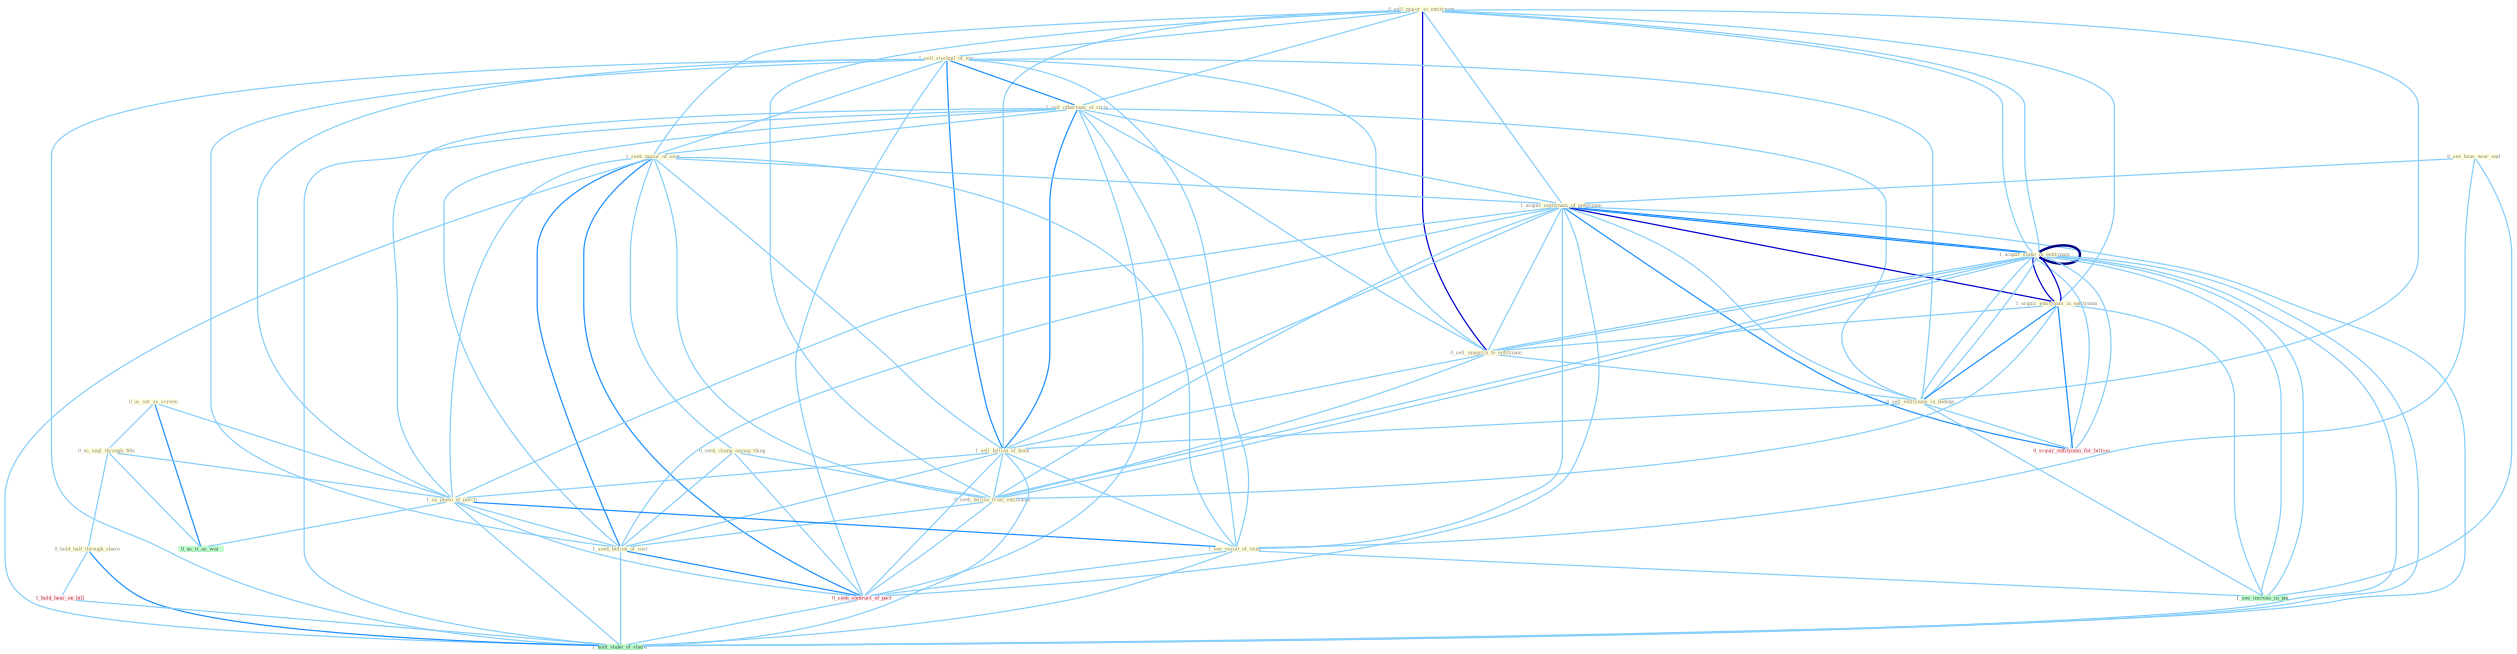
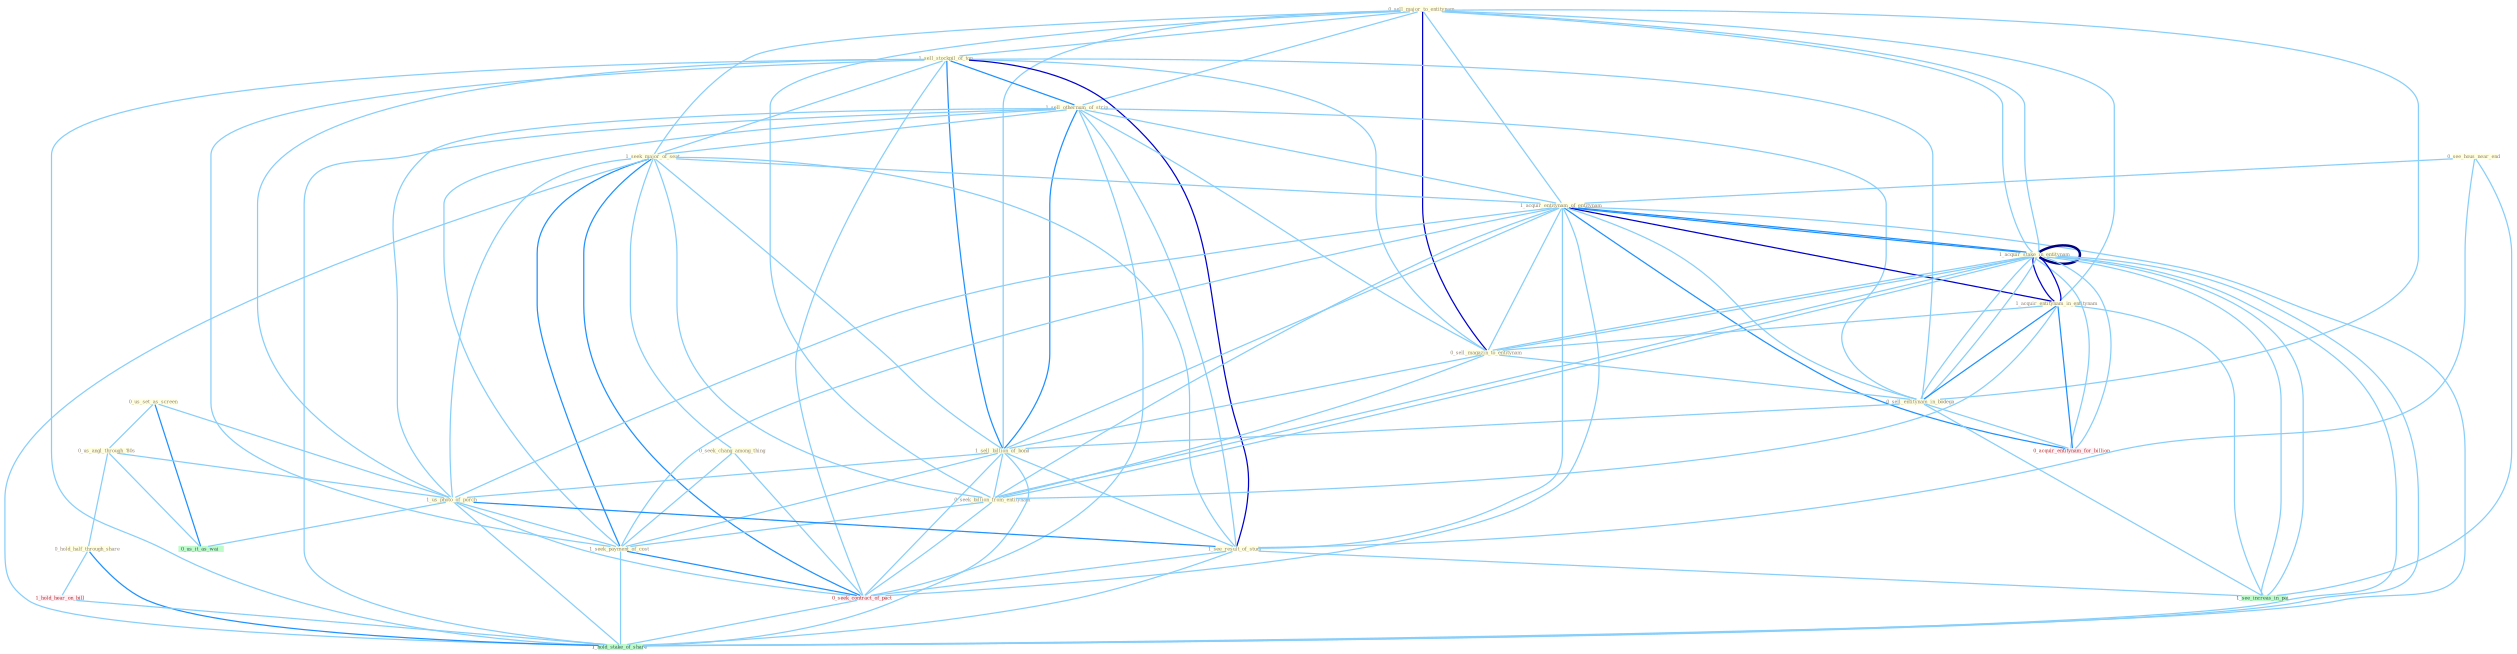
  graph {
    node [color="#ffffe0" fixedsize=true fontcolor="#8b7d6b" fontsize=4 shape=polygon style=filled]
    edge [color="#87cefa" w=1]
    "0_sell_major_to_entitynam " [height=.06 width=.5]
    "1_sell_stockpil_of_ton " [height=.06 width=.5]
    "1_sell_othernum_of_strip " [height=.06 width=.5]
    "1_seek_major_of_seat " [height=.06 width=.5]
    "1_acquir_entitynam_of_entitynam " [height=.06 width=.5]
    "1_acquir_stake_in_entitynam " [height=.06 width=.5]
    "0_seek_chang_among_thing " [height=.06 width=.5]
    "1_acquir_entitynam_in_entitynam " [height=.06 width=.5]
    "0_see_hous_near_end " [height=.06 width=.5]
    "0_us_set_as_screen " [height=.06 width=.5]
    "0_sell_magazin_to_entitynam " [height=.06 width=.5]
    "0_sell_entitynam_in_bodega " [height=.06 width=.5]
    "0_us_angl_through_'80s " [height=.06 width=.5]
    "1_sell_billion_of_bond " [height=.06 width=.5]
    "0_seek_billion_from_entitynam " [height=.06 width=.5]
    "1_us_photo_of_porch " [height=.06 width=.5]
-   "1_seek_payment_of_cost " [height=.06 width=.5 label="1_seek_billion_of_cost"]
+   "1_seek_payment_of_cost " [height=.06 width=.5]
    "1_see_result_of_studi " [height=.06 width=.5]
    "0_hold_half_through_share " [height=.06 width=.5]
    "0_seek_contract_of_pact " [color="#fff0f5" fontcolor="#b22222" height=.06 width=.5]
    "0_acquir_entitynam_for_billion " [color="#fff0f5" fontcolor="#b22222" height=.06 width=.5]
    "1_hold_hear_on_bill " [color="#fff0f5" fontcolor="#b22222" height=.06 width=.5]
    "1_hold_stake_of_share " [color="#BDFCC9" fontcolor="#2f4f4f" height=.06 width=.5]
    "1_see_increas_in_pai " [color="#BDFCC9" fontcolor="#2f4f4f" height=.06 width=.5]
    "0_us_it_as_wai " [color="#BDFCC9" fontcolor="#2f4f4f" height=.06 width=.5]
    subgraph sub_1 {
      "0_sell_major_to_entitynam "
      "1_sell_stockpil_of_ton "
      "1_sell_othernum_of_strip "
      "1_seek_major_of_seat "
      "1_acquir_entitynam_of_entitynam "
      "1_acquir_stake_in_entitynam "
      "0_seek_chang_among_thing "
      "1_acquir_entitynam_in_entitynam "
      "0_see_hous_near_end "
      "0_us_set_as_screen "
      "0_sell_magazin_to_entitynam "
      "0_sell_entitynam_in_bodega "
      "0_us_angl_through_'80s "
      "1_sell_billion_of_bond "
      "0_seek_billion_from_entitynam "
      "1_us_photo_of_porch "
      "1_seek_payment_of_cost "
      "1_see_result_of_studi "
      "0_hold_half_through_share "
    }
    subgraph sub_2 {
      "0_seek_contract_of_pact "
      "0_acquir_entitynam_for_billion "
      "1_hold_hear_on_bill "
    }
    "0_sell_major_to_entitynam " -- "1_sell_stockpil_of_ton "
    "0_sell_major_to_entitynam " -- "1_sell_othernum_of_strip "
    "0_sell_major_to_entitynam " -- "1_seek_major_of_seat "
    "0_sell_major_to_entitynam " -- "1_acquir_entitynam_of_entitynam "
    "0_sell_major_to_entitynam " -- "1_acquir_stake_in_entitynam "
    "0_sell_major_to_entitynam " -- "1_acquir_stake_in_entitynam "
    "0_sell_major_to_entitynam " -- "1_acquir_entitynam_in_entitynam "
    "0_sell_major_to_entitynam " -- "0_sell_magazin_to_entitynam " [color="#0000cd" w=3]
    "0_sell_major_to_entitynam " -- "0_sell_entitynam_in_bodega "
    "0_sell_major_to_entitynam " -- "1_sell_billion_of_bond "
    "0_sell_major_to_entitynam " -- "0_seek_billion_from_entitynam "
    "1_sell_stockpil_of_ton " -- "1_sell_othernum_of_strip " [color="#1e90ff" w=2]
    "1_sell_stockpil_of_ton " -- "1_seek_major_of_seat "
    "1_sell_stockpil_of_ton " -- "0_sell_magazin_to_entitynam "
    "1_sell_stockpil_of_ton " -- "0_sell_entitynam_in_bodega "
    "1_sell_stockpil_of_ton " -- "1_sell_billion_of_bond " [color="#1e90ff" w=2]
    "1_sell_stockpil_of_ton " -- "1_us_photo_of_porch "
    "1_sell_stockpil_of_ton " -- "1_seek_payment_of_cost "
-   "1_sell_stockpil_of_ton " -- "1_see_result_of_studi "
+   "1_sell_stockpil_of_ton " -- "1_see_result_of_studi " [color="#0000cd"]
    "1_sell_stockpil_of_ton " -- "0_seek_contract_of_pact "
    "1_sell_stockpil_of_ton " -- "1_hold_stake_of_share "
    "1_sell_othernum_of_strip " -- "1_seek_major_of_seat "
    "1_sell_othernum_of_strip " -- "1_acquir_entitynam_of_entitynam "
    "1_sell_othernum_of_strip " -- "0_sell_magazin_to_entitynam "
    "1_sell_othernum_of_strip " -- "0_sell_entitynam_in_bodega "
    "1_sell_othernum_of_strip " -- "1_sell_billion_of_bond " [color="#1e90ff" w=2]
    "1_sell_othernum_of_strip " -- "1_us_photo_of_porch "
    "1_sell_othernum_of_strip " -- "1_seek_payment_of_cost "
    "1_sell_othernum_of_strip " -- "1_see_result_of_studi "
    "1_sell_othernum_of_strip " -- "0_seek_contract_of_pact "
    "1_sell_othernum_of_strip " -- "1_hold_stake_of_share "
    "1_seek_major_of_seat " -- "1_acquir_entitynam_of_entitynam "
    "1_seek_major_of_seat " -- "0_seek_chang_among_thing "
    "1_seek_major_of_seat " -- "1_sell_billion_of_bond "
    "1_seek_major_of_seat " -- "0_seek_billion_from_entitynam "
    "1_seek_major_of_seat " -- "1_us_photo_of_porch "
    "1_seek_major_of_seat " -- "1_seek_payment_of_cost " [color="#1e90ff" w=2]
    "1_seek_major_of_seat " -- "1_see_result_of_studi "
    "1_seek_major_of_seat " -- "0_seek_contract_of_pact " [color="#1e90ff" w=2]
    "1_seek_major_of_seat " -- "1_hold_stake_of_share "
    "1_acquir_entitynam_of_entitynam " -- "1_acquir_stake_in_entitynam " [color="#1e90ff" w=2]
    "1_acquir_entitynam_of_entitynam " -- "1_acquir_stake_in_entitynam " [color="#1e90ff" w=2]
    "1_acquir_entitynam_of_entitynam " -- "1_acquir_entitynam_in_entitynam " [color="#0000cd" w=3]
    "1_acquir_entitynam_of_entitynam " -- "0_sell_magazin_to_entitynam "
    "1_acquir_entitynam_of_entitynam " -- "0_sell_entitynam_in_bodega "
    "1_acquir_entitynam_of_entitynam " -- "1_sell_billion_of_bond "
    "1_acquir_entitynam_of_entitynam " -- "0_seek_billion_from_entitynam "
    "1_acquir_entitynam_of_entitynam " -- "1_us_photo_of_porch "
    "1_acquir_entitynam_of_entitynam " -- "1_seek_payment_of_cost "
    "1_acquir_entitynam_of_entitynam " -- "1_see_result_of_studi "
    "1_acquir_entitynam_of_entitynam " -- "0_seek_contract_of_pact "
    "1_acquir_entitynam_of_entitynam " -- "0_acquir_entitynam_for_billion " [color="#1e90ff" w=2]
    "1_acquir_entitynam_of_entitynam " -- "1_hold_stake_of_share "
    "1_acquir_stake_in_entitynam " -- "1_acquir_stake_in_entitynam " [color="#000080" style=bold w=4]
    "1_acquir_stake_in_entitynam " -- "1_acquir_entitynam_in_entitynam " [color="#0000cd" w=3]
    "1_acquir_stake_in_entitynam " -- "0_sell_magazin_to_entitynam "
    "1_acquir_stake_in_entitynam " -- "0_sell_magazin_to_entitynam "
    "1_acquir_stake_in_entitynam " -- "0_sell_entitynam_in_bodega "
    "1_acquir_stake_in_entitynam " -- "0_sell_entitynam_in_bodega "
    "1_acquir_stake_in_entitynam " -- "0_seek_billion_from_entitynam "
    "1_acquir_stake_in_entitynam " -- "0_seek_billion_from_entitynam "
    "1_acquir_stake_in_entitynam " -- "0_acquir_entitynam_for_billion "
    "1_acquir_stake_in_entitynam " -- "0_acquir_entitynam_for_billion "
    "1_acquir_stake_in_entitynam " -- "1_hold_stake_of_share "
    "1_acquir_stake_in_entitynam " -- "1_hold_stake_of_share "
    "1_acquir_stake_in_entitynam " -- "1_see_increas_in_pai "
    "1_acquir_stake_in_entitynam " -- "1_see_increas_in_pai "
-   "0_seek_chang_among_thing " -- "0_seek_billion_from_entitynam "
    "0_seek_chang_among_thing " -- "1_seek_payment_of_cost "
    "0_seek_chang_among_thing " -- "0_seek_contract_of_pact "
    "1_acquir_entitynam_in_entitynam " -- "1_acquir_stake_in_entitynam " [color="#0000cd" w=3]
    "1_acquir_entitynam_in_entitynam " -- "0_sell_magazin_to_entitynam "
    "1_acquir_entitynam_in_entitynam " -- "0_sell_entitynam_in_bodega " [color="#1e90ff" w=2]
    "1_acquir_entitynam_in_entitynam " -- "0_seek_billion_from_entitynam "
    "1_acquir_entitynam_in_entitynam " -- "0_acquir_entitynam_for_billion " [color="#1e90ff" w=2]
    "1_acquir_entitynam_in_entitynam " -- "1_see_increas_in_pai "
    "0_see_hous_near_end " -- "1_acquir_entitynam_of_entitynam "
    "0_see_hous_near_end " -- "1_see_result_of_studi "
    "0_see_hous_near_end " -- "1_see_increas_in_pai "
    "0_us_set_as_screen " -- "0_us_angl_through_'80s "
    "0_us_set_as_screen " -- "1_us_photo_of_porch "
    "0_us_set_as_screen " -- "0_us_it_as_wai " [color="#1e90ff" w=2]
    "0_sell_magazin_to_entitynam " -- "0_sell_entitynam_in_bodega "
    "0_sell_magazin_to_entitynam " -- "1_sell_billion_of_bond "
    "0_sell_magazin_to_entitynam " -- "0_seek_billion_from_entitynam "
    "0_sell_entitynam_in_bodega " -- "1_sell_billion_of_bond "
    "0_sell_entitynam_in_bodega " -- "0_acquir_entitynam_for_billion "
    "0_sell_entitynam_in_bodega " -- "1_see_increas_in_pai "
    "0_us_angl_through_'80s " -- "1_us_photo_of_porch "
    "0_us_angl_through_'80s " -- "0_hold_half_through_share "
    "0_us_angl_through_'80s " -- "0_us_it_as_wai "
    "1_sell_billion_of_bond " -- "0_seek_billion_from_entitynam "
    "1_sell_billion_of_bond " -- "1_us_photo_of_porch "
    "1_sell_billion_of_bond " -- "1_seek_payment_of_cost "
    "1_sell_billion_of_bond " -- "1_see_result_of_studi "
    "1_sell_billion_of_bond " -- "0_seek_contract_of_pact "
    "1_sell_billion_of_bond " -- "1_hold_stake_of_share "
    "0_seek_billion_from_entitynam " -- "1_seek_payment_of_cost "
    "0_seek_billion_from_entitynam " -- "0_seek_contract_of_pact "
    "1_us_photo_of_porch " -- "1_seek_payment_of_cost "
    "1_us_photo_of_porch " -- "1_see_result_of_studi " [color="#1e90ff"]
    "1_us_photo_of_porch " -- "0_seek_contract_of_pact "
    "1_us_photo_of_porch " -- "1_hold_stake_of_share "
    "1_us_photo_of_porch " -- "0_us_it_as_wai "
    "1_seek_payment_of_cost " -- "0_seek_contract_of_pact " [color="#1e90ff" w=2]
    "1_seek_payment_of_cost " -- "1_hold_stake_of_share "
    "1_see_result_of_studi " -- "0_seek_contract_of_pact "
    "1_see_result_of_studi " -- "1_hold_stake_of_share "
    "1_see_result_of_studi " -- "1_see_increas_in_pai "
    "0_hold_half_through_share " -- "1_hold_hear_on_bill "
    "0_hold_half_through_share " -- "1_hold_stake_of_share " [color="#1e90ff" w=2]
    "0_seek_contract_of_pact " -- "1_hold_stake_of_share "
    "1_hold_hear_on_bill " -- "1_hold_stake_of_share "
  }
